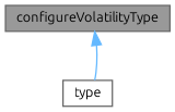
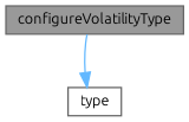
  digraph {
    rankdir=TB
    fontname=Ubuntu
    node [fontname=Ubuntu fontsize=10 shape=box style=filled]
    n1 [color=gray40 fillcolor=grey60 fontcolor=black height=0.2 label=configureVolatilityType width=0.4]
    n2 [color=grey40 fillcolor=white height=0.2 label=type width=0.4]
-   n2 -> n1 [color=steelblue1 fontname=Ubuntu fontsize=10 labelfontname=Helvetica labelfontsize=10 style=solid]
+   n1 -> n2 [color=steelblue1 fontname=Ubuntu fontsize=10 labelfontname=Helvetica labelfontsize=10 style=solid]
  }
